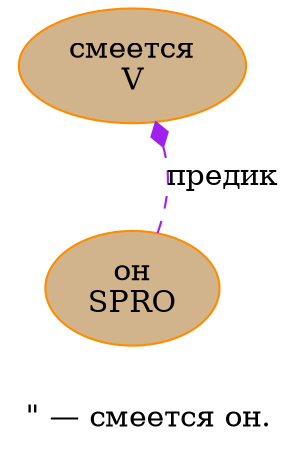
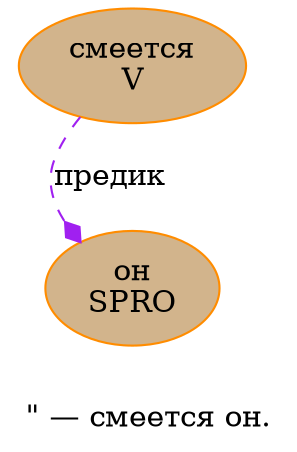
  digraph {
    label="\" — смеется он."
    node [fillcolor=tan penwidth=1 shape=ellipse style=filled color=darkorange]
    n1 [label="смеется\nV"]
    n2 [label="он\nSPRO"]
-   n2 -> n1 [label="предик" color=purple style=dashed arrowhead=diamond]
+   n1 -> n2 [label="предик" color=purple style=dashed arrowhead=diamond]
  }
